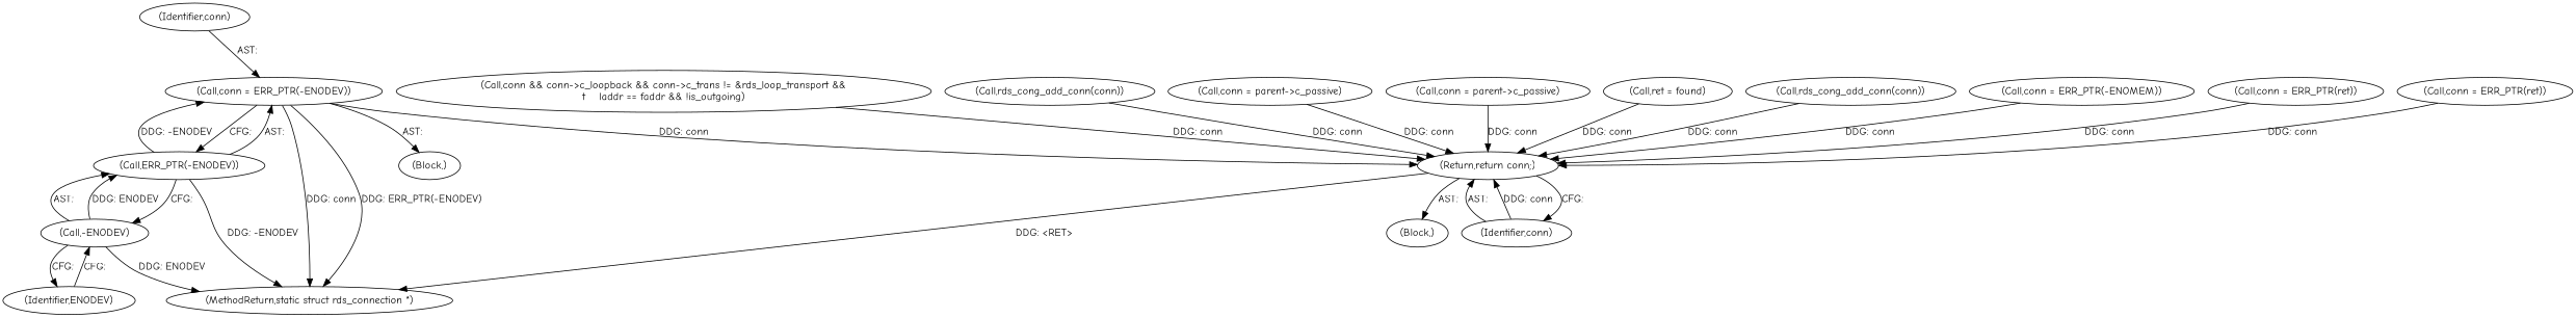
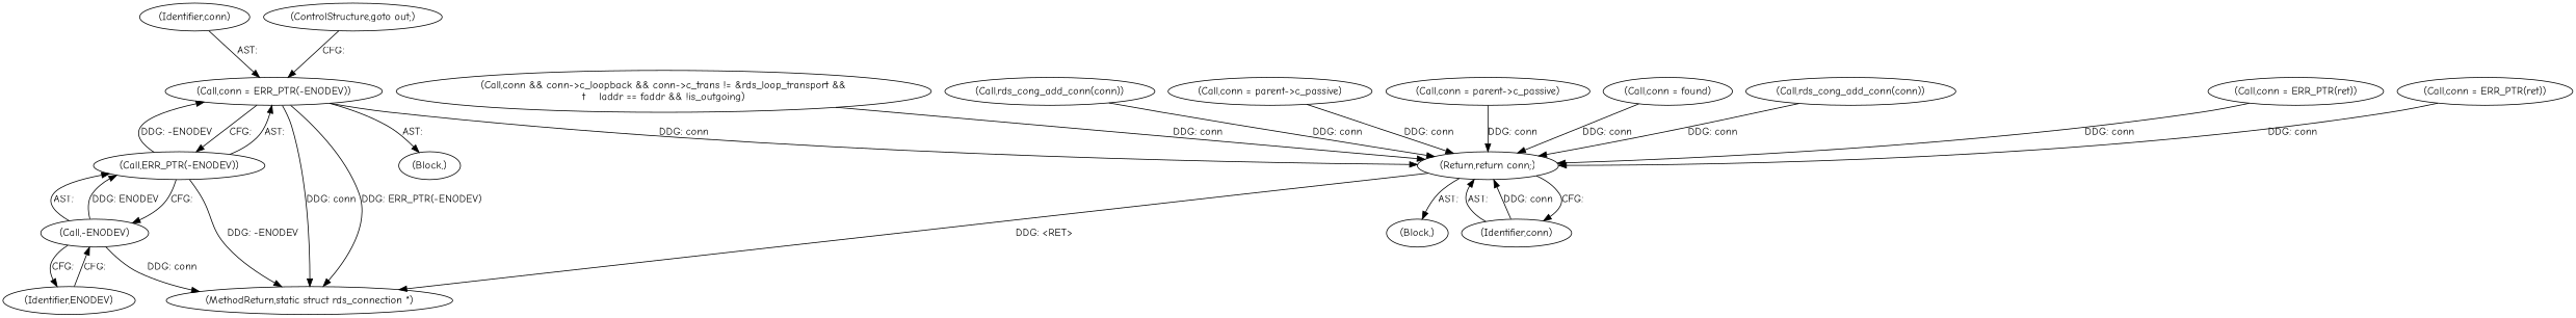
  digraph {
    fontname="Comic Neue"
    node [fontname="Comic Neue"]
    edge [fontname="Comic Neue"]
    n1 [label="(Call,conn = ERR_PTR(-ENODEV))"]
    n2 [label="(Call,ERR_PTR(-ENODEV))"]
    n3 [label="(Return,return conn;)"]
    n4 [label="(MethodReturn,static struct rds_connection *)"]
    n5 [label="(Block,)"]
    n6 [label="(Call,-ENODEV)"]
    n7 [label="(Block,)"]
    n8 [label="(Identifier,conn)"]
    n9 [label="(Identifier,ENODEV)"]
    n10 [label="(Identifier,conn)"]
-   n11 [label="(Call,ret = found)"]
+   n11 [label="(Call,conn = found)"]
    n12 [label="(Call,rds_cong_add_conn(conn))"]
-   n14 [label="(Call,conn = ERR_PTR(-ENOMEM))"]
+   n13 [label="(ControlStructure,goto out;)"]
    n15 [label="(Call,conn = ERR_PTR(ret))"]
    n16 [label="(Call,conn = ERR_PTR(ret))"]
    n17 [label="(Call,conn && conn->c_loopback && conn->c_trans != &rds_loop_transport &&\n\t    laddr == faddr && !is_outgoing)"]
    n18 [label="(Call,rds_cong_add_conn(conn))"]
    n19 [label="(Call,conn = parent->c_passive)"]
    n20 [label="(Call,conn = parent->c_passive)"]
    n1 -> n2 [label="CFG: "]
    n1 -> n3 [label="DDG: conn"]
    n1 -> n4 [label="DDG: conn"]
    n1 -> n4 [label="DDG: ERR_PTR(-ENODEV)"]
    n1 -> n5 [label="AST: "]
    n2 -> n1 [label="AST: "]
    n2 -> n1 [label="DDG: -ENODEV"]
    n2 -> n4 [label="DDG: -ENODEV"]
    n2 -> n6 [label="CFG: "]
    n3 -> n4 [label="DDG: <RET>"]
    n3 -> n7 [label="AST: "]
    n3 -> n8 [label="CFG: "]
    n6 -> n2 [label="AST: "]
    n6 -> n2 [label="DDG: ENODEV"]
-   n6 -> n4 [label="DDG: ENODEV"]
+   n6 -> n4 [label="DDG: conn"]
    n6 -> n9 [label="CFG: "]
    n8 -> n3 [label="AST: "]
    n8 -> n3 [label="DDG: conn"]
    n9 -> n6 [label="CFG: "]
    n10 -> n1 [label="AST: "]
    n11 -> n3 [label="DDG: conn"]
    n12 -> n3 [label="DDG: conn"]
-   n14 -> n3 [label="DDG: conn"]
+   n13 -> n1 [label="CFG: "]
    n15 -> n3 [label="DDG: conn"]
    n16 -> n3 [label="DDG: conn"]
    n17 -> n3 [label="DDG: conn"]
    n18 -> n3 [label="DDG: conn"]
    n19 -> n3 [label="DDG: conn"]
    n20 -> n3 [label="DDG: conn"]
  }
